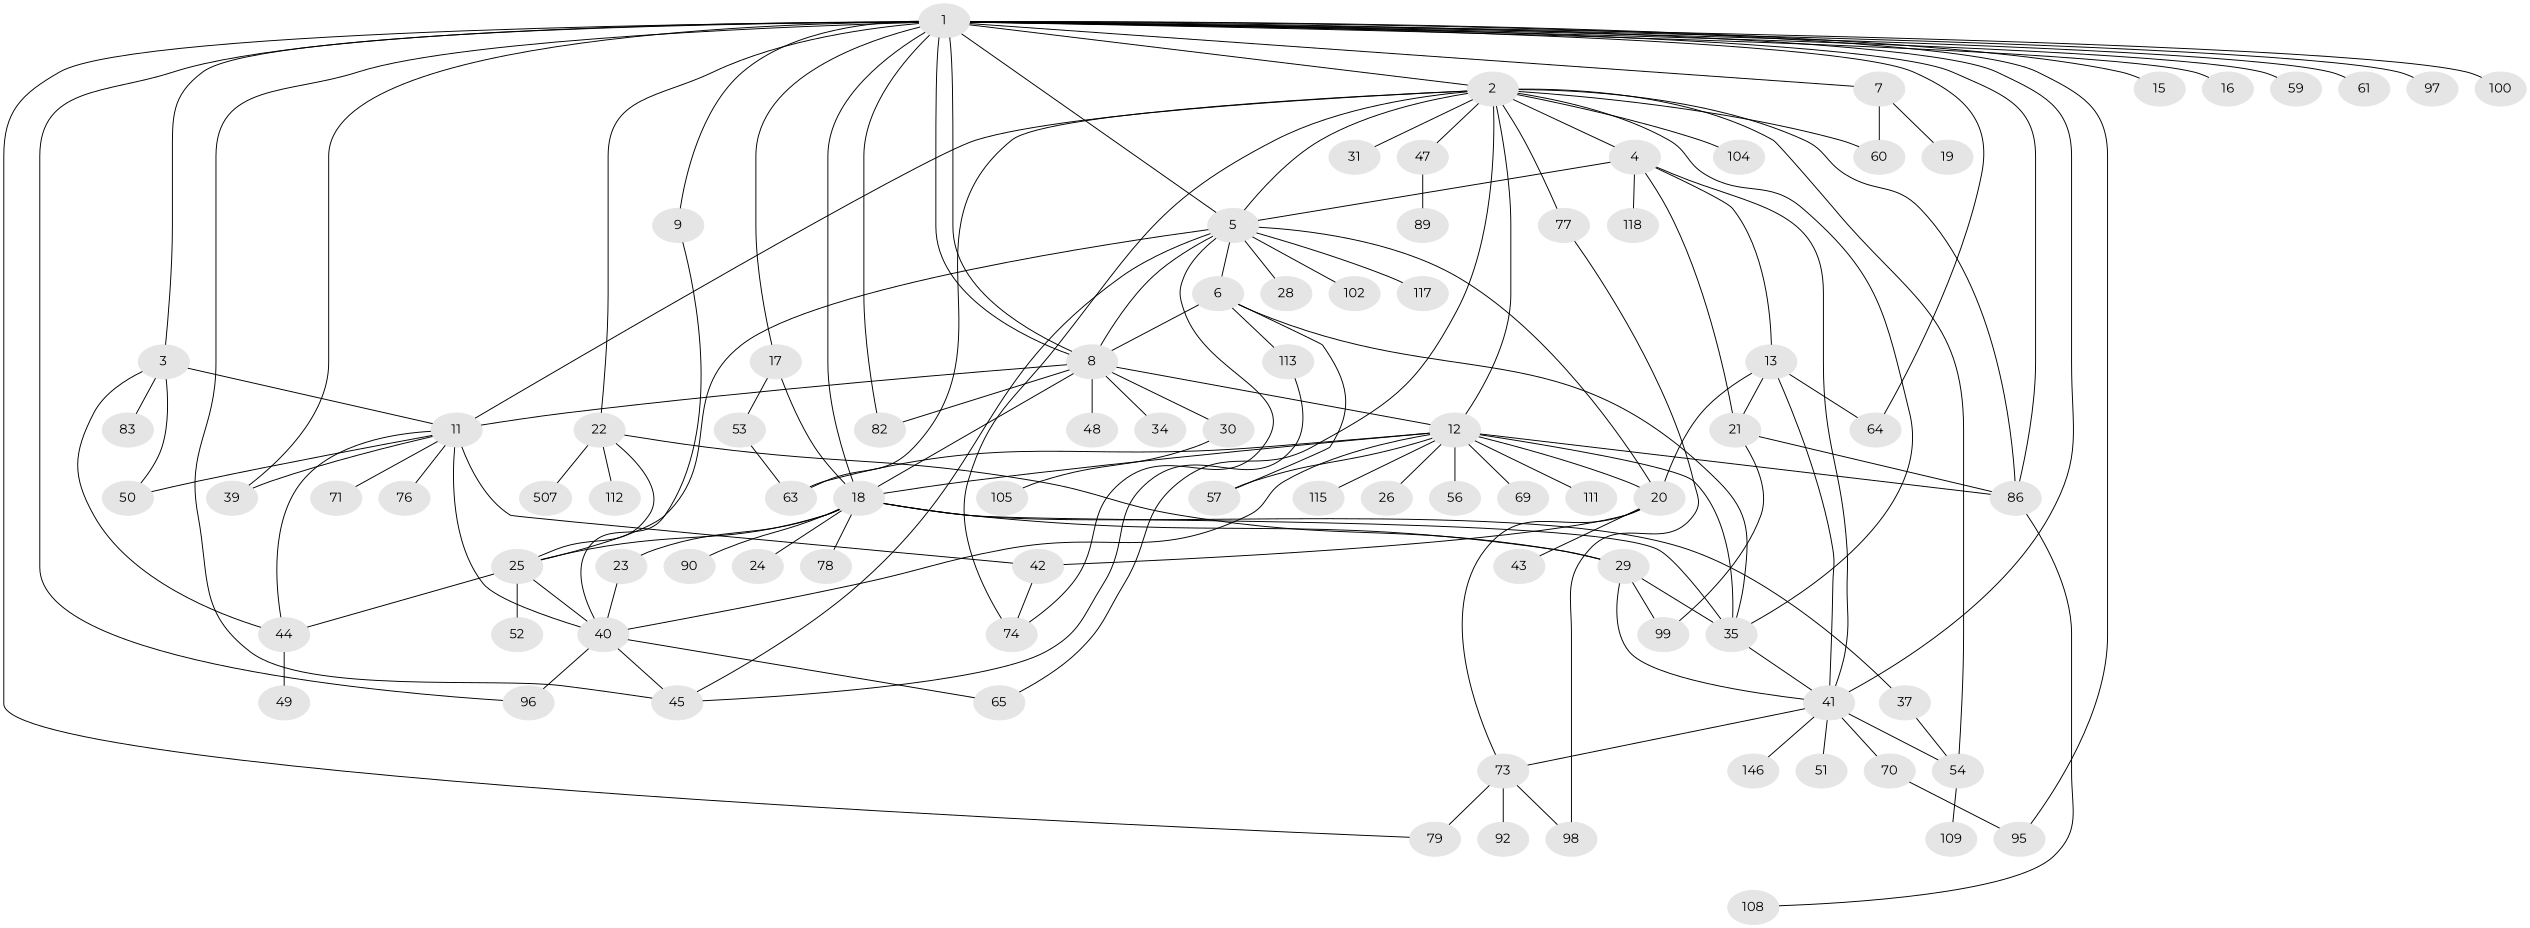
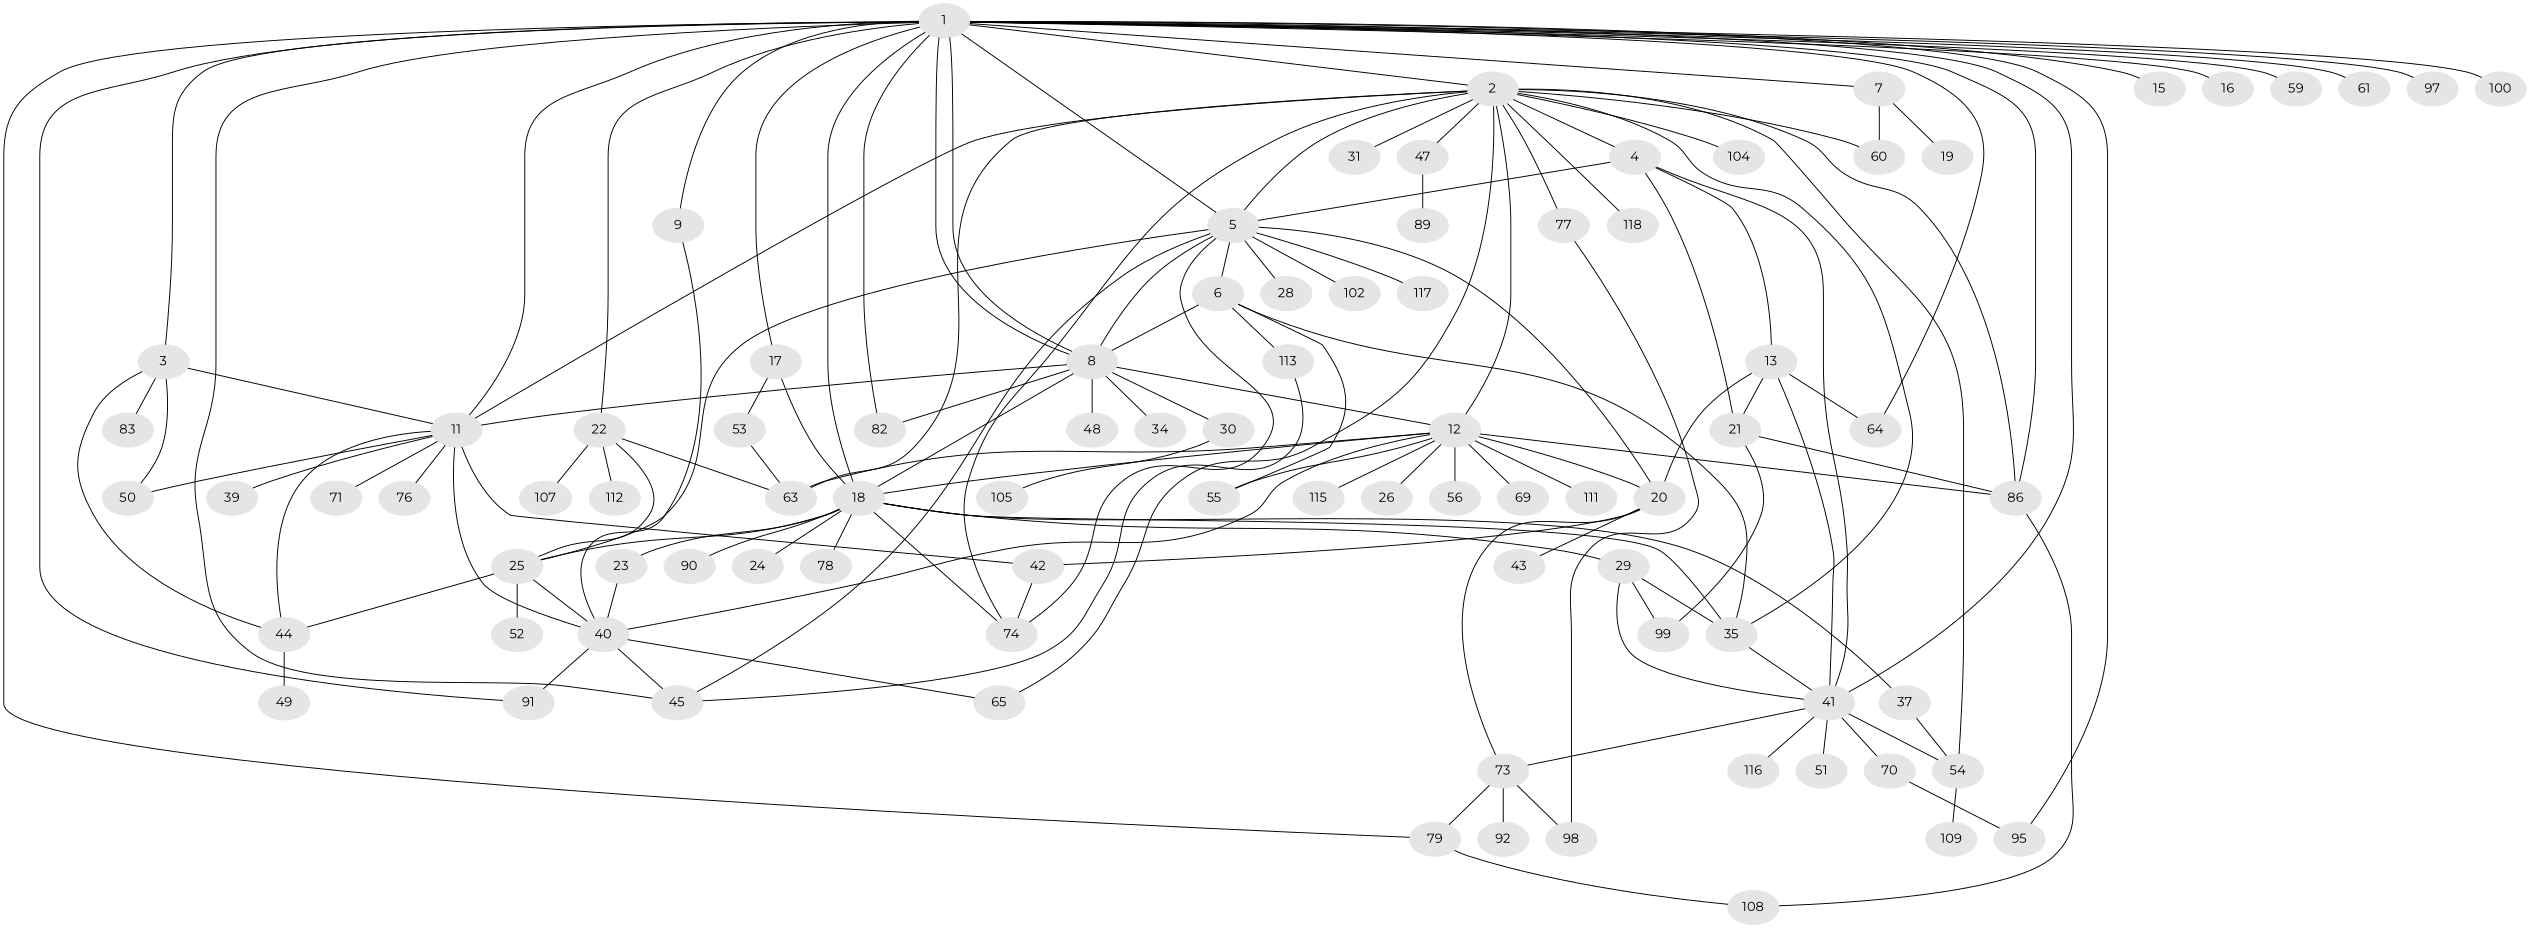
  graph {
    fontname=Montserrat
    node [color=gray90 fontname=Montserrat style=filled]
    edge [fontname=Montserrat]
    1 [super="+38"]
    2 [super="+10"]
    3
    5 [super="+67"]
    7 [super="+46"]
    8 [super="+66"]
    9 [super="+58"]
    11 [super="+33"]
    15
    16
    17
    18 [super="+27"]
    22 [super="+32"]
    41 [super="+68"]
    45
    59
    61 [super="+88"]
    64 [super="+81"]
    79
    82
    n21 [label=86 super="+93"]
    95
-   96 [super="+103"]
+   96 [super="+103" label=91]
    97
    100
    4
    12 [super="+14"]
    31
    35 [super="+36"]
    47
    54 [super="+72"]
    60 [super="+85"]
    63
    65
    74
    77 [super="+86"]
    104
    118
    44 [super="+110"]
    50
    83
    6 [super="+80"]
    20 [super="+114"]
    25
    28
    102
    117
    19
    30 [super="+91"]
    34
    48
    40 [super="+62"]
    39
    42 [super="+75"]
    71
    76
    53 [super="+94"]
    23 [super="+57"]
    24
    29
    37
    78
    90
-   107 [label=507]
+   107
    112
    73 [super="+87"]
    51
    70
-   116 [label=146]
+   116
    108
    13
    21 [super="+101"]
-   55 [label=57]
+   55
    26
    56
    69
    111
    115
    89
    109
    98
    49 [super="+106"]
    99
    113
    43
    52
    105
    92
    1 -- 2
    1 -- 3
    1 -- 5
    1 -- 7
    1 -- 8
    1 -- 8
    1 -- 9
-   1 -- 39 [weight=2]
+   1 -- 11 [weight=2]
    1 -- 15
    1 -- 16
    1 -- 17
    1 -- 18 [weight=2]
    1 -- 22
    1 -- 41
    1 -- 45
    1 -- 59
    1 -- 61
    1 -- 64
    1 -- 79
    1 -- 82
    1 -- n21
    1 -- 95
    1 -- 96
    1 -- 97
    1 -- 100
    2 -- 5
    2 -- 11 [weight=2]
    2 -- n21
    2 -- 4
    2 -- 12
    2 -- 31
    2 -- 35
    2 -- 47
    2 -- 54
    2 -- 60
    2 -- 63
    2 -- 65
    2 -- 74
    2 -- 77
    2 -- 104
-   4 -- 118
+   2 -- 118
    3 -- 11
    3 -- 44
    3 -- 50
    3 -- 83
    5 -- 8
    5 -- 45
    5 -- 74
    5 -- 6
    5 -- 20
    5 -- 25
    5 -- 28
    5 -- 102
    5 -- 117
    7 -- 60
    7 -- 19
    8 -- 11
    8 -- 18
    8 -- 82
    8 -- 12
    8 -- 30
    8 -- 34
    8 -- 48
    9 -- 40
    11 -- 44
    11 -- 50
    11 -- 40
    11 -- 39
    11 -- 42
    11 -- 71
    11 -- 76
    17 -- 18
    17 -- 53
    18 -- 35
+   18 -- 74
    18 -- 25
    18 -- 23
    18 -- 24
    18 -- 29
    18 -- 37
    18 -- 78
    18 -- 90
    22 -- 25
-   22 -- 29
+   22 -- 63
    22 -- 107
    22 -- 112
    41 -- 54
    41 -- 73
    41 -- 51
    41 -- 70
    41 -- 116
+   79 -- 108
    n21 -- 108
    4 -- 5
    4 -- 41
    4 -- 13
    4 -- 21
    12 -- 18
    12 -- n21 [weight=2]
-   12 -- 35
    12 -- 63
    12 -- 20
    12 -- 40
    12 -- 55
    12 -- 26
    12 -- 56
    12 -- 69
    12 -- 111
    12 -- 115
    35 -- 41
    47 -- 89
    54 -- 109
    77 -- 98
    44 -- 49
    6 -- 8
    6 -- 35
    6 -- 55
    6 -- 113
    20 -- 42
    20 -- 73
    20 -- 43
    25 -- 44
    25 -- 40
    25 -- 52
    30 -- 105
    40 -- 45
    40 -- 96
    40 -- 65
    42 -- 74
    53 -- 63
    23 -- 40
    29 -- 41
    29 -- 35
    29 -- 99
    37 -- 54
    73 -- 79
    73 -- 98
    73 -- 92
    70 -- 95
    13 -- 41
    13 -- 64
    13 -- 20
    13 -- 21
    21 -- n21
    21 -- 99
    113 -- 45
  }
